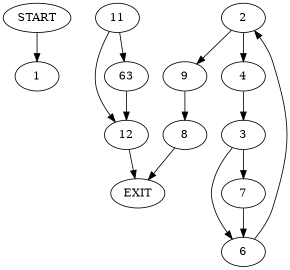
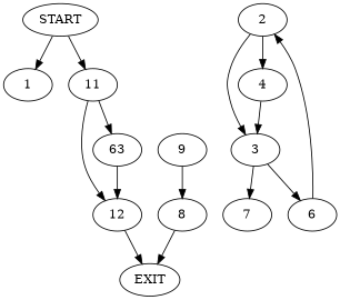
  digraph {
    n1 [label=START]
    1
    11
    12
    n5 [label=63]
    n6 [label=EXIT]
    2
    3
    4
    6
    7
    8
    9
    n1 -> 1
+   n1 -> 11
    11 -> 12
    11 -> n5
    12 -> n6
    n5 -> 12
-   2 -> 9
+   2 -> 3
    2 -> 4
    3 -> 6
    3 -> 7
    4 -> 3
    6 -> 2
-   7 -> 6
    8 -> n6
    9 -> 8
  }
